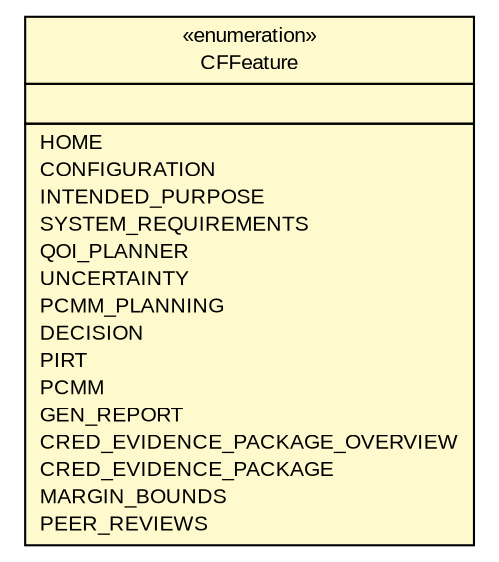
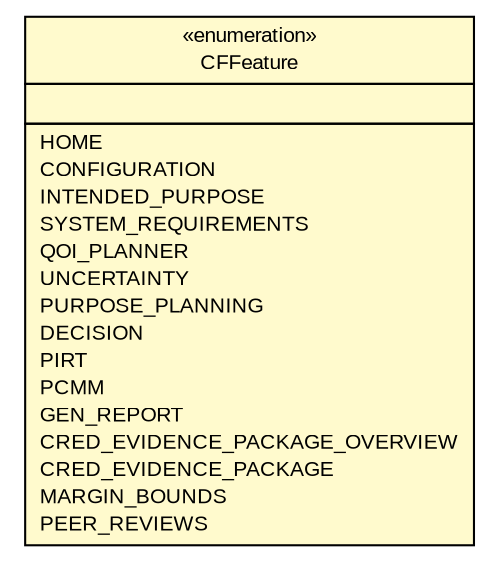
  digraph {
    nodesep=0.25
    ranksep=0.5
    rankdir=LR
-   n1 [fontcolor=black fontname=arial fontsize=10.0 label=<<table title="gov.sandia.cf.model.CFFeature" border="0" cellborder="1" cellspacing="0" cellpadding="2" port="p" bgcolor="lemonChiffon" href="./CFFeature.html"> 		<tr><td><table border="0" cellspacing="0" cellpadding="1"> <tr><td align="center" balign="center"> &#171;enumeration&#187; </td></tr> <tr><td align="center" balign="center"> CFFeature </td></tr> 		</table></td></tr> 		<tr><td><table border="0" cellspacing="0" cellpadding="1"> <tr><td align="left" balign="left">  </td></tr> 		</table></td></tr> 		<tr><td><table border="0" cellspacing="0" cellpadding="1"> <tr><td align="left" balign="left"> HOME </td></tr> <tr><td align="left" balign="left"> CONFIGURATION </td></tr> <tr><td align="left" balign="left"> INTENDED_PURPOSE </td></tr> <tr><td align="left" balign="left"> SYSTEM_REQUIREMENTS </td></tr> <tr><td align="left" balign="left"> QOI_PLANNER </td></tr> <tr><td align="left" balign="left"> UNCERTAINTY </td></tr> <tr><td align="left" balign="left"> PCMM_PLANNING </td></tr> <tr><td align="left" balign="left"> DECISION </td></tr> <tr><td align="left" balign="left"> PIRT </td></tr> <tr><td align="left" balign="left"> PCMM </td></tr> <tr><td align="left" balign="left"> GEN_REPORT </td></tr> <tr><td align="left" balign="left"> CRED_EVIDENCE_PACKAGE_OVERVIEW </td></tr> <tr><td align="left" balign="left"> CRED_EVIDENCE_PACKAGE </td></tr> <tr><td align="left" balign="left"> MARGIN_BOUNDS </td></tr> <tr><td align="left" balign="left"> PEER_REVIEWS </td></tr> 		</table></td></tr> 		</table>> shape=plaintext]
+   n1 [fontcolor=black fontname=arial fontsize=10.0 label=<<table title="gov.sandia.cf.model.CFFeature" border="0" cellborder="1" cellspacing="0" cellpadding="2" port="p" bgcolor="lemonChiffon" href="./CFFeature.html"> 		<tr><td><table border="0" cellspacing="0" cellpadding="1"> <tr><td align="center" balign="center"> &#171;enumeration&#187; </td></tr> <tr><td align="center" balign="center"> CFFeature </td></tr> 		</table></td></tr> 		<tr><td><table border="0" cellspacing="0" cellpadding="1"> <tr><td align="left" balign="left">  </td></tr> 		</table></td></tr> 		<tr><td><table border="0" cellspacing="0" cellpadding="1"> <tr><td align="left" balign="left"> HOME </td></tr> <tr><td align="left" balign="left"> CONFIGURATION </td></tr> <tr><td align="left" balign="left"> INTENDED_PURPOSE </td></tr> <tr><td align="left" balign="left"> SYSTEM_REQUIREMENTS </td></tr> <tr><td align="left" balign="left"> QOI_PLANNER </td></tr> <tr><td align="left" balign="left"> UNCERTAINTY </td></tr> <tr><td align="left" balign="left"> PURPOSE_PLANNING </td></tr> <tr><td align="left" balign="left"> DECISION </td></tr> <tr><td align="left" balign="left"> PIRT </td></tr> <tr><td align="left" balign="left"> PCMM </td></tr> <tr><td align="left" balign="left"> GEN_REPORT </td></tr> <tr><td align="left" balign="left"> CRED_EVIDENCE_PACKAGE_OVERVIEW </td></tr> <tr><td align="left" balign="left"> CRED_EVIDENCE_PACKAGE </td></tr> <tr><td align="left" balign="left"> MARGIN_BOUNDS </td></tr> <tr><td align="left" balign="left"> PEER_REVIEWS </td></tr> 		</table></td></tr> 		</table>> shape=plaintext]
  }
